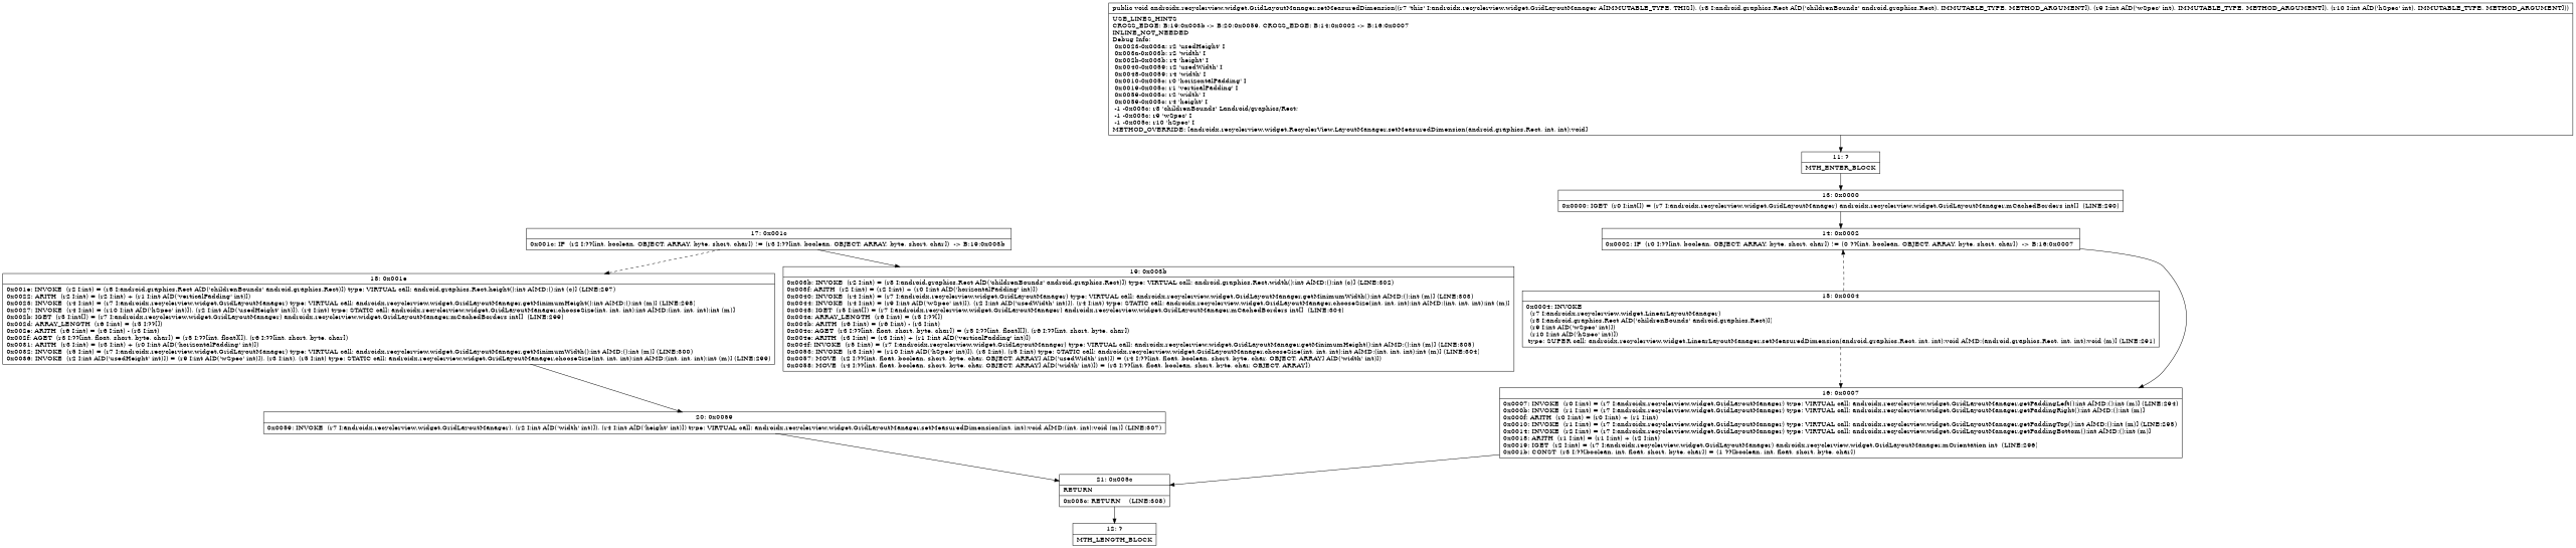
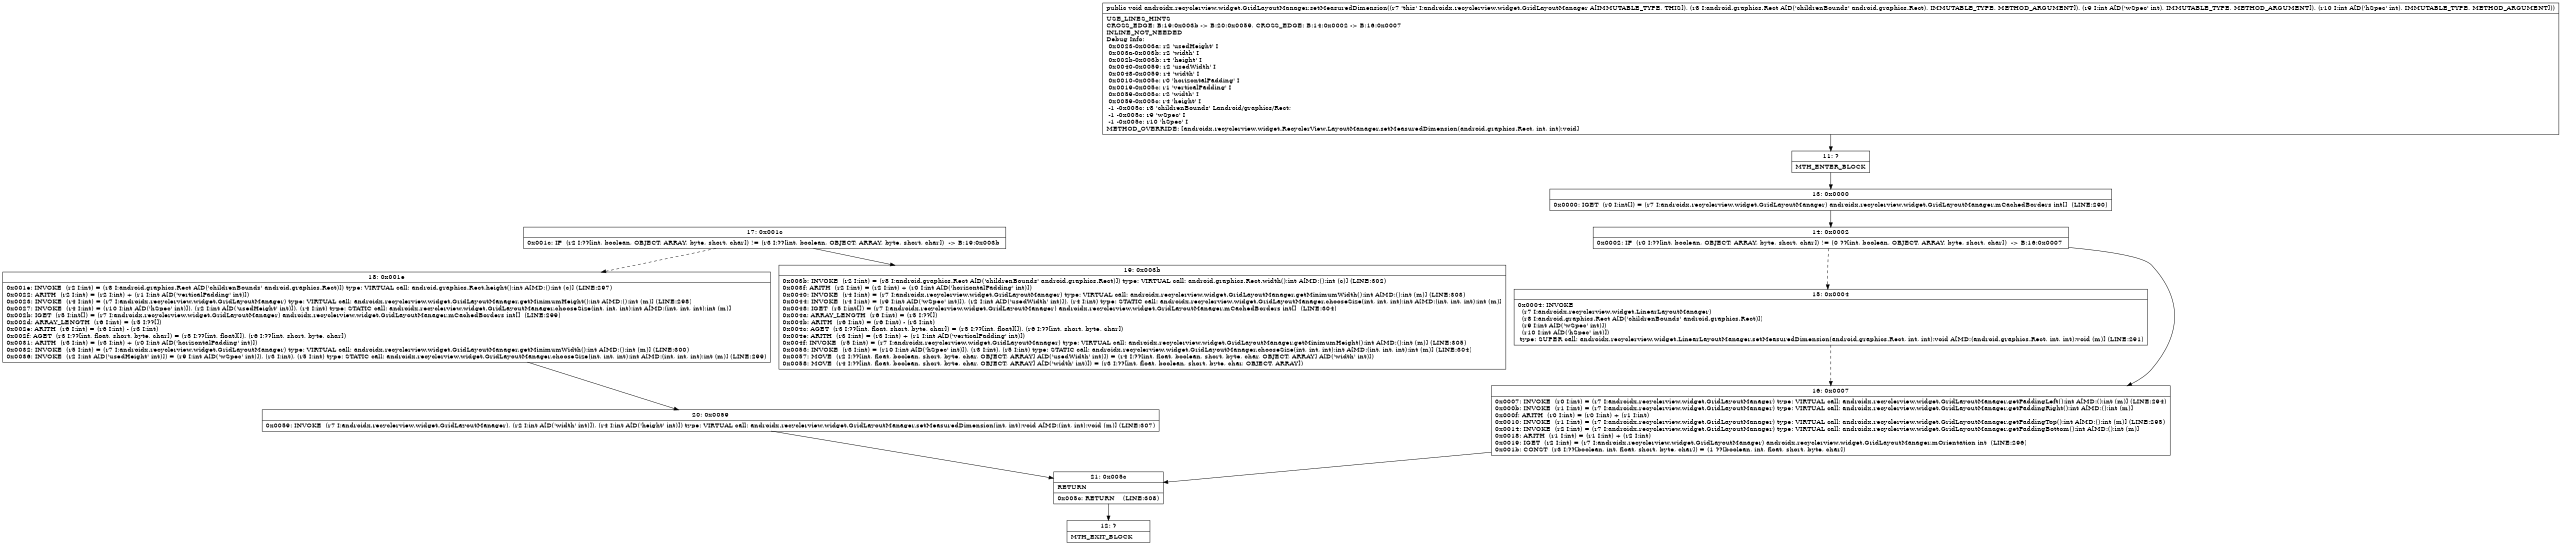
  digraph {
    node [shape=record]
    n1 [label="{11\:\ ?|MTH_ENTER_BLOCK\l}"]
    n2 [label="{13\:\ 0x0000|0x0000: IGET  (r0 I:int[]) = (r7 I:androidx.recyclerview.widget.GridLayoutManager) androidx.recyclerview.widget.GridLayoutManager.mCachedBorders int[]  (LINE:290)\l}"]
    n3 [label="{14\:\ 0x0002|0x0002: IF  (r0 I:??[int, boolean, OBJECT, ARRAY, byte, short, char]) != (0 ??[int, boolean, OBJECT, ARRAY, byte, short, char])  \-\> B:16:0x0007 \l}"]
    n4 [label="{15\:\ 0x0004|0x0004: INVOKE  \l  (r7 I:androidx.recyclerview.widget.LinearLayoutManager)\l  (r8 I:android.graphics.Rect A[D('childrenBounds' android.graphics.Rect)])\l  (r9 I:int A[D('wSpec' int)])\l  (r10 I:int A[D('hSpec' int)])\l type: SUPER call: androidx.recyclerview.widget.LinearLayoutManager.setMeasuredDimension(android.graphics.Rect, int, int):void A[MD:(android.graphics.Rect, int, int):void (m)] (LINE:291)\l}"]
    n5 [label="{16\:\ 0x0007|0x0007: INVOKE  (r0 I:int) = (r7 I:androidx.recyclerview.widget.GridLayoutManager) type: VIRTUAL call: androidx.recyclerview.widget.GridLayoutManager.getPaddingLeft():int A[MD:():int (m)] (LINE:294)\l0x000b: INVOKE  (r1 I:int) = (r7 I:androidx.recyclerview.widget.GridLayoutManager) type: VIRTUAL call: androidx.recyclerview.widget.GridLayoutManager.getPaddingRight():int A[MD:():int (m)]\l0x000f: ARITH  (r0 I:int) = (r0 I:int) + (r1 I:int) \l0x0010: INVOKE  (r1 I:int) = (r7 I:androidx.recyclerview.widget.GridLayoutManager) type: VIRTUAL call: androidx.recyclerview.widget.GridLayoutManager.getPaddingTop():int A[MD:():int (m)] (LINE:295)\l0x0014: INVOKE  (r2 I:int) = (r7 I:androidx.recyclerview.widget.GridLayoutManager) type: VIRTUAL call: androidx.recyclerview.widget.GridLayoutManager.getPaddingBottom():int A[MD:():int (m)]\l0x0018: ARITH  (r1 I:int) = (r1 I:int) + (r2 I:int) \l0x0019: IGET  (r2 I:int) = (r7 I:androidx.recyclerview.widget.GridLayoutManager) androidx.recyclerview.widget.GridLayoutManager.mOrientation int  (LINE:296)\l0x001b: CONST  (r3 I:??[boolean, int, float, short, byte, char]) = (1 ??[boolean, int, float, short, byte, char]) \l}"]
    n6 [label="{21\:\ 0x005c|RETURN\l|0x005c: RETURN    (LINE:308)\l}"]
    n7 [label="{17\:\ 0x001c|0x001c: IF  (r2 I:??[int, boolean, OBJECT, ARRAY, byte, short, char]) != (r3 I:??[int, boolean, OBJECT, ARRAY, byte, short, char])  \-\> B:19:0x003b \l}"]
    n8 [label="{18\:\ 0x001e|0x001e: INVOKE  (r2 I:int) = (r8 I:android.graphics.Rect A[D('childrenBounds' android.graphics.Rect)]) type: VIRTUAL call: android.graphics.Rect.height():int A[MD:():int (c)] (LINE:297)\l0x0022: ARITH  (r2 I:int) = (r2 I:int) + (r1 I:int A[D('verticalPadding' int)]) \l0x0023: INVOKE  (r4 I:int) = (r7 I:androidx.recyclerview.widget.GridLayoutManager) type: VIRTUAL call: androidx.recyclerview.widget.GridLayoutManager.getMinimumHeight():int A[MD:():int (m)] (LINE:298)\l0x0027: INVOKE  (r4 I:int) = (r10 I:int A[D('hSpec' int)]), (r2 I:int A[D('usedHeight' int)]), (r4 I:int) type: STATIC call: androidx.recyclerview.widget.GridLayoutManager.chooseSize(int, int, int):int A[MD:(int, int, int):int (m)]\l0x002b: IGET  (r5 I:int[]) = (r7 I:androidx.recyclerview.widget.GridLayoutManager) androidx.recyclerview.widget.GridLayoutManager.mCachedBorders int[]  (LINE:299)\l0x002d: ARRAY_LENGTH  (r6 I:int) = (r5 I:??[]) \l0x002e: ARITH  (r6 I:int) = (r6 I:int) \- (r3 I:int) \l0x002f: AGET  (r3 I:??[int, float, short, byte, char]) = (r5 I:??[int, float][]), (r6 I:??[int, short, byte, char]) \l0x0031: ARITH  (r3 I:int) = (r3 I:int) + (r0 I:int A[D('horizontalPadding' int)]) \l0x0032: INVOKE  (r5 I:int) = (r7 I:androidx.recyclerview.widget.GridLayoutManager) type: VIRTUAL call: androidx.recyclerview.widget.GridLayoutManager.getMinimumWidth():int A[MD:():int (m)] (LINE:300)\l0x0036: INVOKE  (r2 I:int A[D('usedHeight' int)]) = (r9 I:int A[D('wSpec' int)]), (r3 I:int), (r5 I:int) type: STATIC call: androidx.recyclerview.widget.GridLayoutManager.chooseSize(int, int, int):int A[MD:(int, int, int):int (m)] (LINE:299)\l}"]
    n9 [label="{19\:\ 0x003b|0x003b: INVOKE  (r2 I:int) = (r8 I:android.graphics.Rect A[D('childrenBounds' android.graphics.Rect)]) type: VIRTUAL call: android.graphics.Rect.width():int A[MD:():int (c)] (LINE:302)\l0x003f: ARITH  (r2 I:int) = (r2 I:int) + (r0 I:int A[D('horizontalPadding' int)]) \l0x0040: INVOKE  (r4 I:int) = (r7 I:androidx.recyclerview.widget.GridLayoutManager) type: VIRTUAL call: androidx.recyclerview.widget.GridLayoutManager.getMinimumWidth():int A[MD:():int (m)] (LINE:303)\l0x0044: INVOKE  (r4 I:int) = (r9 I:int A[D('wSpec' int)]), (r2 I:int A[D('usedWidth' int)]), (r4 I:int) type: STATIC call: androidx.recyclerview.widget.GridLayoutManager.chooseSize(int, int, int):int A[MD:(int, int, int):int (m)]\l0x0048: IGET  (r5 I:int[]) = (r7 I:androidx.recyclerview.widget.GridLayoutManager) androidx.recyclerview.widget.GridLayoutManager.mCachedBorders int[]  (LINE:304)\l0x004a: ARRAY_LENGTH  (r6 I:int) = (r5 I:??[]) \l0x004b: ARITH  (r6 I:int) = (r6 I:int) \- (r3 I:int) \l0x004c: AGET  (r3 I:??[int, float, short, byte, char]) = (r5 I:??[int, float][]), (r6 I:??[int, short, byte, char]) \l0x004e: ARITH  (r3 I:int) = (r3 I:int) + (r1 I:int A[D('verticalPadding' int)]) \l0x004f: INVOKE  (r5 I:int) = (r7 I:androidx.recyclerview.widget.GridLayoutManager) type: VIRTUAL call: androidx.recyclerview.widget.GridLayoutManager.getMinimumHeight():int A[MD:():int (m)] (LINE:305)\l0x0053: INVOKE  (r3 I:int) = (r10 I:int A[D('hSpec' int)]), (r3 I:int), (r5 I:int) type: STATIC call: androidx.recyclerview.widget.GridLayoutManager.chooseSize(int, int, int):int A[MD:(int, int, int):int (m)] (LINE:304)\l0x0057: MOVE  (r2 I:??[int, float, boolean, short, byte, char, OBJECT, ARRAY] A[D('usedWidth' int)]) = (r4 I:??[int, float, boolean, short, byte, char, OBJECT, ARRAY] A[D('width' int)]) \l0x0058: MOVE  (r4 I:??[int, float, boolean, short, byte, char, OBJECT, ARRAY] A[D('width' int)]) = (r3 I:??[int, float, boolean, short, byte, char, OBJECT, ARRAY]) \l}"]
    n10 [label="{20\:\ 0x0059|0x0059: INVOKE  (r7 I:androidx.recyclerview.widget.GridLayoutManager), (r2 I:int A[D('width' int)]), (r4 I:int A[D('height' int)]) type: VIRTUAL call: androidx.recyclerview.widget.GridLayoutManager.setMeasuredDimension(int, int):void A[MD:(int, int):void (m)] (LINE:307)\l}"]
-   n11 [label="{12\:\ ?|MTH_LENGTH_BLOCK\l}"]
+   n11 [label="{12\:\ ?|MTH_EXIT_BLOCK\l}"]
    n12 [label="{public void androidx.recyclerview.widget.GridLayoutManager.setMeasuredDimension((r7 'this' I:androidx.recyclerview.widget.GridLayoutManager A[IMMUTABLE_TYPE, THIS]), (r8 I:android.graphics.Rect A[D('childrenBounds' android.graphics.Rect), IMMUTABLE_TYPE, METHOD_ARGUMENT]), (r9 I:int A[D('wSpec' int), IMMUTABLE_TYPE, METHOD_ARGUMENT]), (r10 I:int A[D('hSpec' int), IMMUTABLE_TYPE, METHOD_ARGUMENT]))  | USE_LINES_HINTS\lCROSS_EDGE: B:19:0x003b \-\> B:20:0x0059, CROSS_EDGE: B:14:0x0002 \-\> B:16:0x0007\lINLINE_NOT_NEEDED\lDebug Info:\l  0x0023\-0x003a: r2 'usedHeight' I\l  0x003a\-0x003b: r2 'width' I\l  0x002b\-0x003b: r4 'height' I\l  0x0040\-0x0059: r2 'usedWidth' I\l  0x0048\-0x0059: r4 'width' I\l  0x0010\-0x005c: r0 'horizontalPadding' I\l  0x0019\-0x005c: r1 'verticalPadding' I\l  0x0059\-0x005c: r2 'width' I\l  0x0059\-0x005c: r4 'height' I\l  \-1 \-0x005c: r8 'childrenBounds' Landroid\/graphics\/Rect;\l  \-1 \-0x005c: r9 'wSpec' I\l  \-1 \-0x005c: r10 'hSpec' I\lMETHOD_OVERRIDE: [androidx.recyclerview.widget.RecyclerView.LayoutManager.setMeasuredDimension(android.graphics.Rect, int, int):void]\l}"]
    n1 -> n2
    n2 -> n3
-   n4 -> n3 [style=dashed]
+   n3 -> n4 [style=dashed]
    n3 -> n5
    n4 -> n5 [style=dashed]
    n5 -> n6
    n6 -> n11
    n7 -> n8 [style=dashed]
    n7 -> n9
    n8 -> n10
    n10 -> n6
    n12 -> n1
  }
